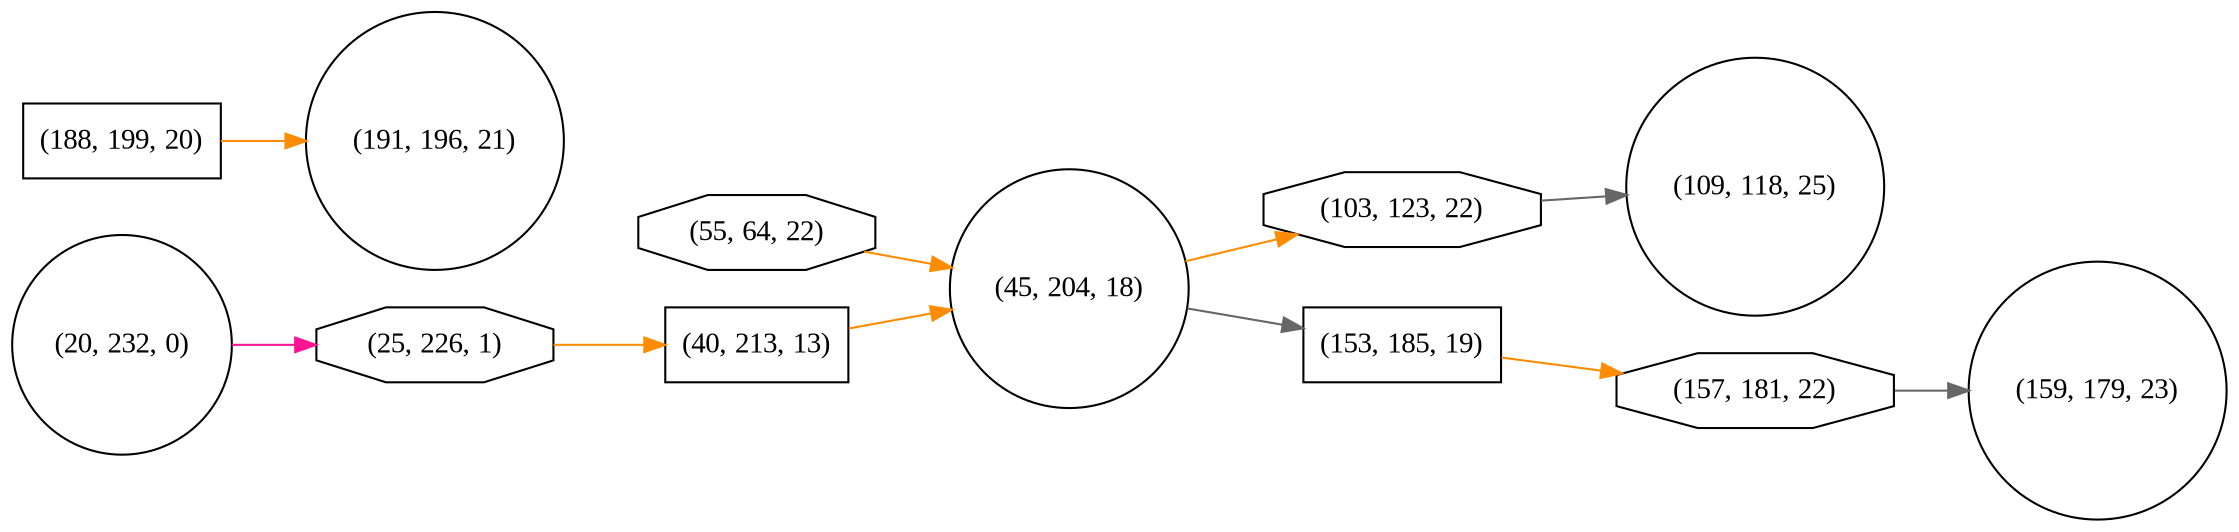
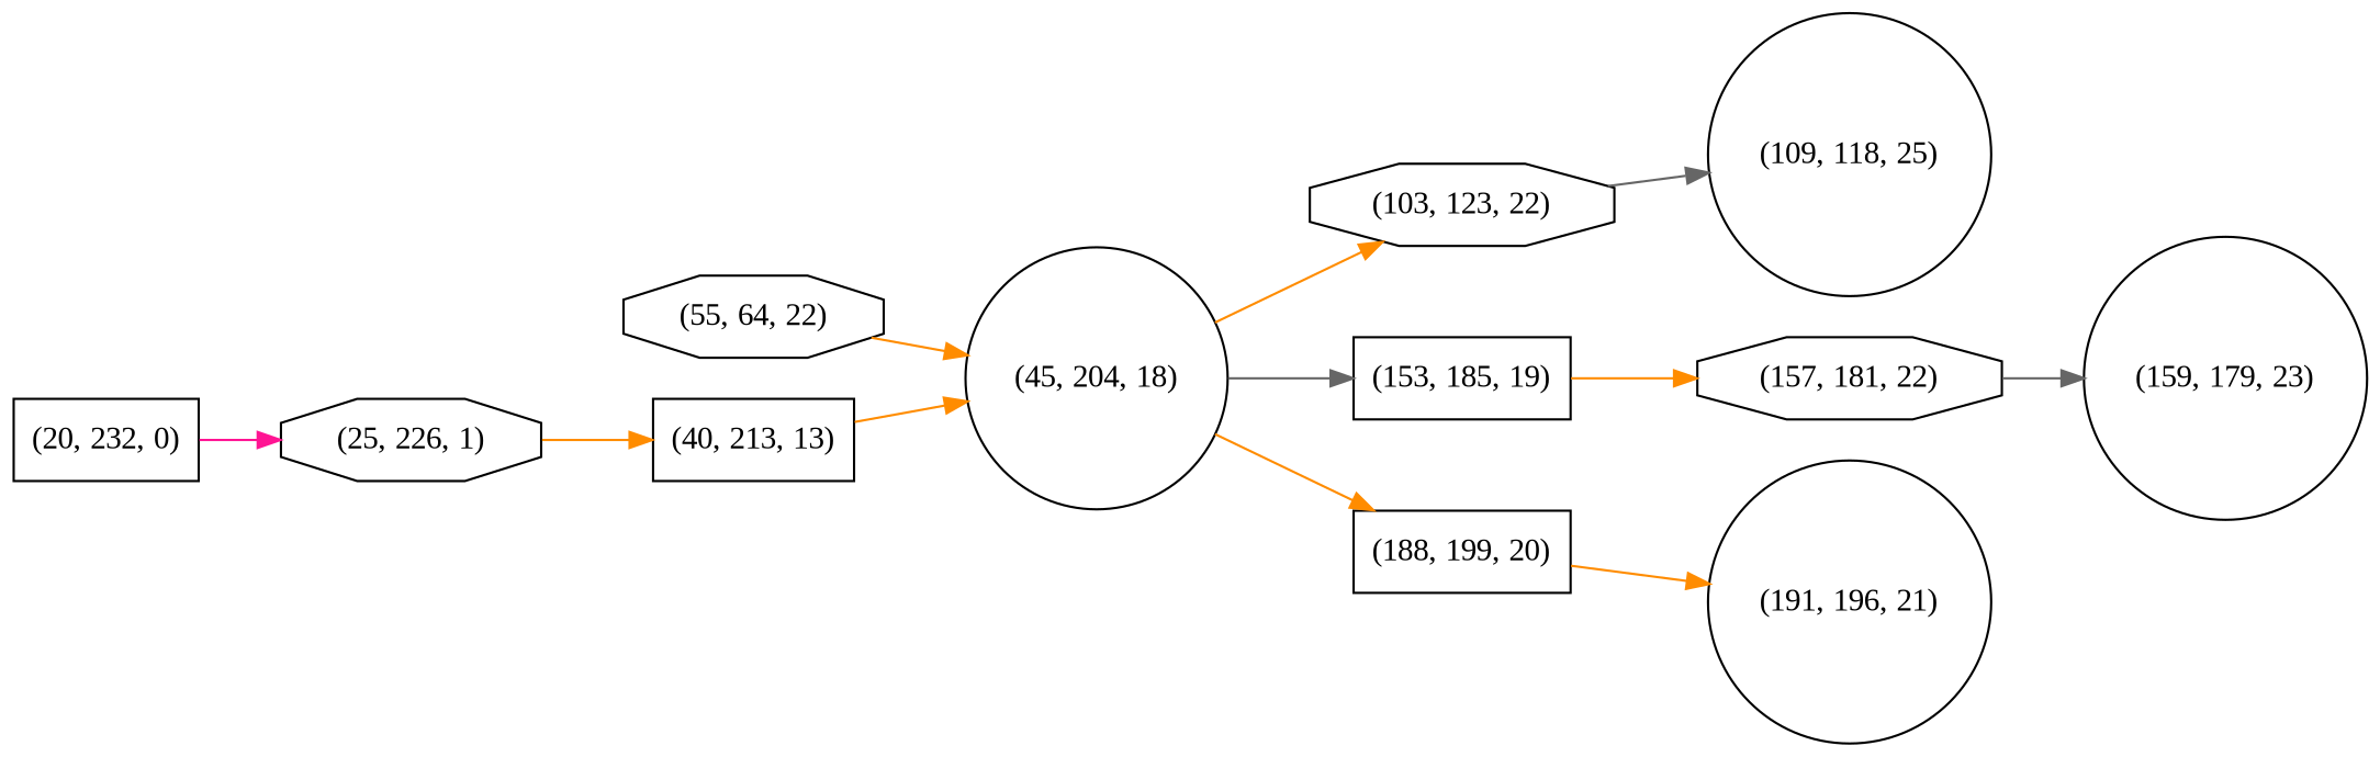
  digraph {
    fontname="Liberation Serif"
    rankdir=LR
    node [fontname="Liberation Serif" shape=octagon]
    edge [color=darkorange fontname="Liberation Serif"]
    n1 [label="(25, 226, 1)"]
-   "(20, 232, 0)" [shape=circle]
+   "(20, 232, 0)" [shape=box]
    "(40, 213, 13)" [shape=box]
    "(45, 204, 18)" [shape=circle]
    "(103, 123, 22)"
    "(153, 185, 19)" [shape=box]
    "(188, 199, 20)" [shape=box]
    "(55, 64, 22)"
    "(109, 118, 25)" [shape=circle]
    "(157, 181, 22)"
    "(191, 196, 21)" [shape=circle]
    "(159, 179, 23)" [shape=circle]
    n1 -> "(40, 213, 13)"
    "(20, 232, 0)" -> n1 [color=deeppink]
    "(40, 213, 13)" -> "(45, 204, 18)"
    "(45, 204, 18)" -> "(103, 123, 22)"
    "(45, 204, 18)" -> "(153, 185, 19)" [color=gray40]
+   "(45, 204, 18)" -> "(188, 199, 20)"
    "(103, 123, 22)" -> "(109, 118, 25)" [color=gray40]
    "(153, 185, 19)" -> "(157, 181, 22)"
    "(188, 199, 20)" -> "(191, 196, 21)"
    "(55, 64, 22)" -> "(45, 204, 18)"
    "(157, 181, 22)" -> "(159, 179, 23)" [color=gray40]
  }
